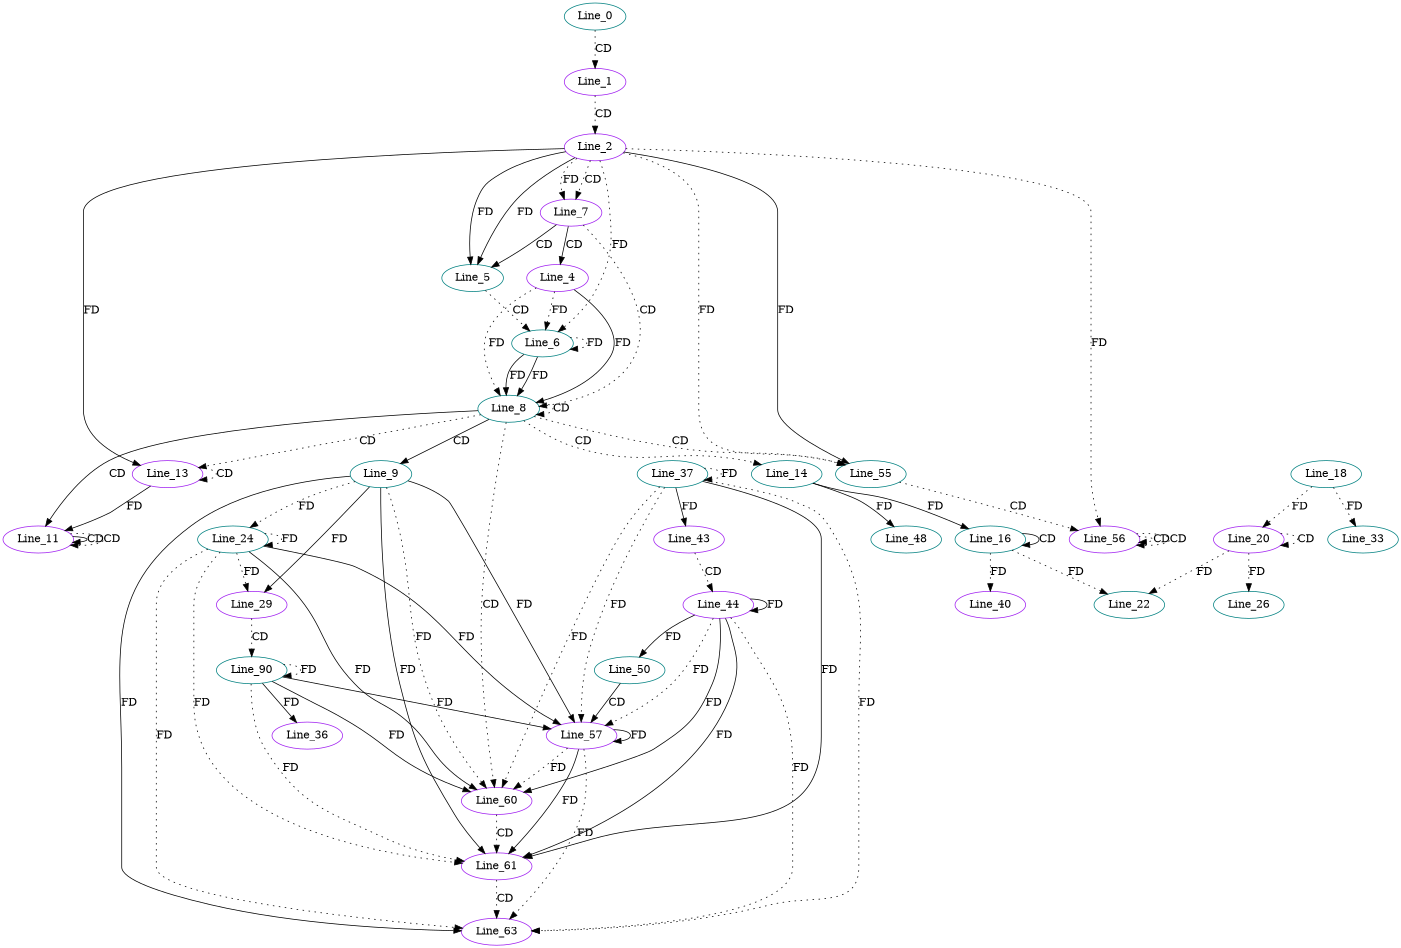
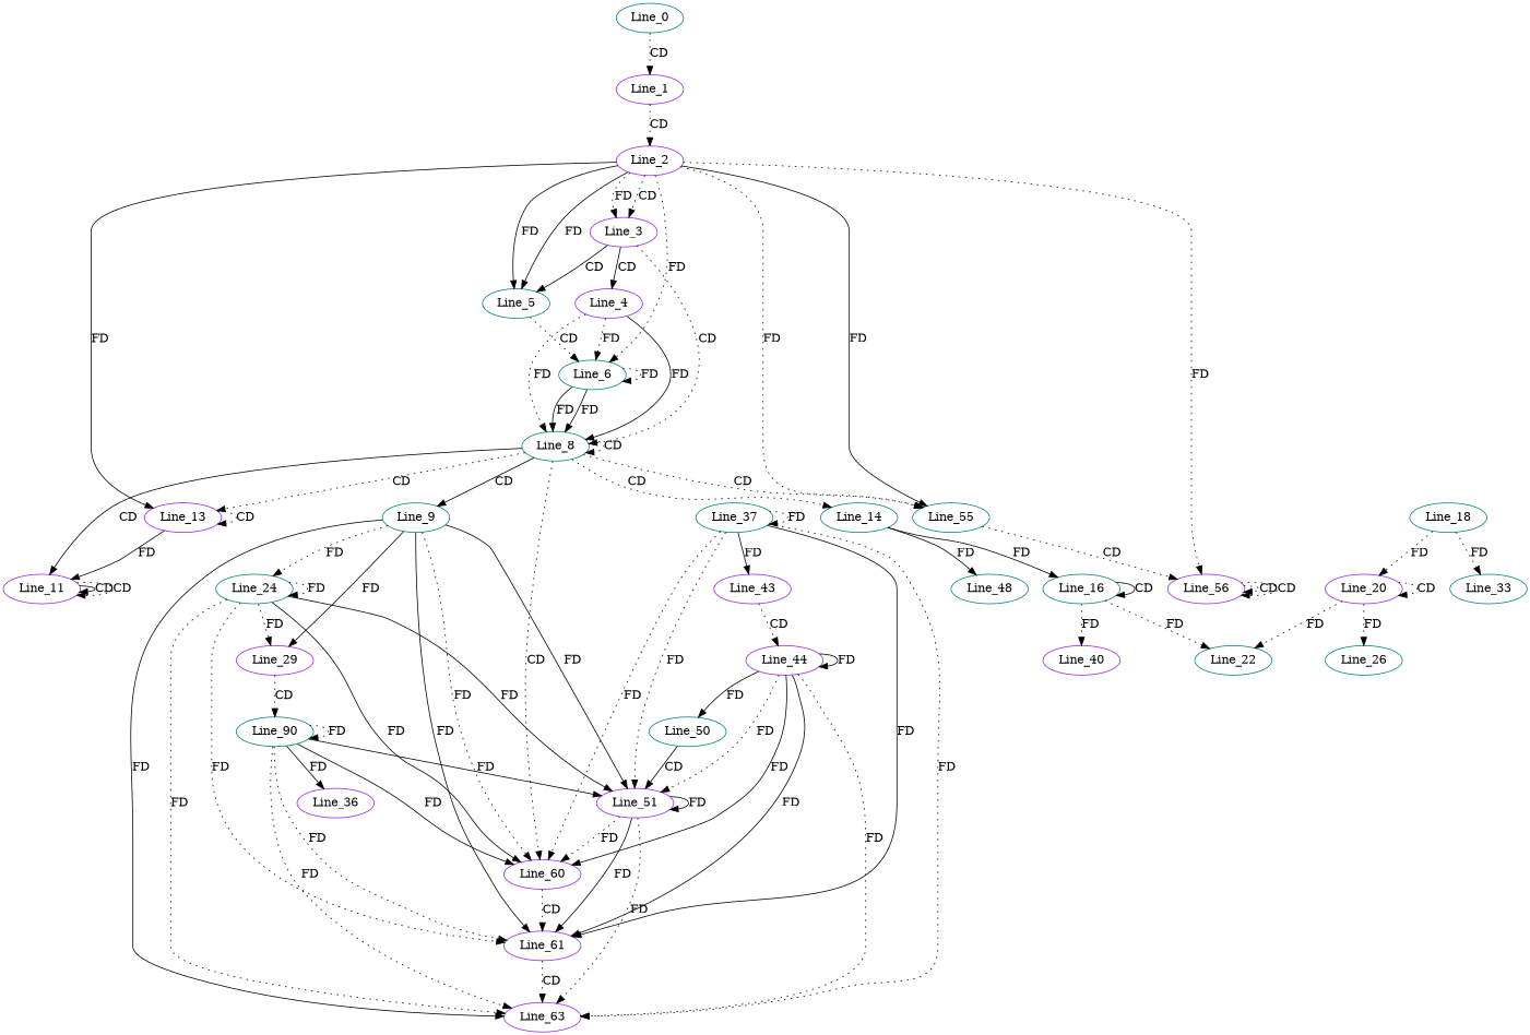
  digraph {
    node [color=purple]
    edge [style=dotted]
    Line_1
    Line_0 [color=teal]
    Line_2
-   Line_3 [label=Line_7]
+   Line_3
    Line_5 [color=teal]
    Line_6 [color=teal]
    n7 [label=Line_13]
    Line_55 [color=teal]
    Line_56
    Line_4
    Line_8 [color=teal]
    Line_11
    Line_9 [color=teal]
    Line_14 [color=teal]
    Line_60
    Line_24 [color=teal]
    Line_29
-   Line_51 [label=Line_57]
+   Line_51
    Line_61
    Line_63
    Line_16 [color=teal]
    Line_48 [color=teal]
    n23 [color=teal label=Line_90]
    Line_22 [color=teal]
    Line_40
    Line_20
    Line_26 [color=teal]
    Line_18 [color=teal]
    Line_33 [color=teal]
    Line_36
    Line_37 [color=teal]
    Line_43
    Line_44
    Line_50 [color=teal]
    Line_1 -> Line_2 [label=CD]
    Line_0 -> Line_1 [label=CD]
    Line_2 -> Line_3 [label=CD]
    Line_2 -> Line_3 [label=FD]
    Line_2 -> Line_5 [label=FD style=solid]
    Line_2 -> Line_5 [label=FD style=solid]
    Line_2 -> Line_6 [label=FD]
    Line_2 -> n7 [label=FD style=solid]
    Line_2 -> Line_55 [label=FD]
    Line_2 -> Line_55 [label=FD style=solid]
    Line_2 -> Line_56 [label=FD]
    Line_3 -> Line_5 [label=CD style=solid]
    Line_3 -> Line_4 [label=CD style=solid]
    Line_3 -> Line_8 [label=CD]
    Line_5 -> Line_6 [label=CD]
    Line_6 -> Line_6 [label=FD]
    Line_6 -> Line_8 [label=FD style=solid]
    Line_6 -> Line_8 [label=FD style=solid]
    n7 -> n7 [label=CD]
    n7 -> Line_11 [label=FD style=solid]
    Line_55 -> Line_56 [label=CD]
    Line_56 -> Line_56 [label=CD]
    Line_56 -> Line_56 [label=CD]
    Line_4 -> Line_6 [label=FD]
    Line_4 -> Line_8 [label=FD]
    Line_4 -> Line_8 [label=FD style=solid]
    Line_8 -> n7 [label=CD]
    Line_8 -> Line_55 [label=CD]
    Line_8 -> Line_8 [label=CD]
    Line_8 -> Line_11 [label=CD style=solid]
    Line_8 -> Line_9 [label=CD style=solid]
    Line_8 -> Line_14 [label=CD]
    Line_8 -> Line_60 [label=CD]
    Line_11 -> Line_11 [label=CD style=solid]
    Line_11 -> Line_11 [label=CD]
    Line_9 -> Line_60 [label=FD]
    Line_9 -> Line_24 [label=FD]
    Line_9 -> Line_29 [label=FD style=solid]
    Line_9 -> Line_51 [label=FD style=solid]
    Line_9 -> Line_61 [label=FD style=solid]
    Line_9 -> Line_63 [label=FD style=solid]
    Line_14 -> Line_16 [label=FD style=solid]
    Line_14 -> Line_48 [label=FD style=solid]
    Line_60 -> Line_61 [label=CD]
    Line_24 -> Line_60 [label=FD style=solid]
    Line_24 -> Line_24 [label=FD]
    Line_24 -> Line_29 [label=FD]
    Line_24 -> Line_51 [label=FD style=solid]
    Line_24 -> Line_61 [label=FD]
    Line_24 -> Line_63 [label=FD]
    Line_29 -> n23 [label=CD]
    Line_51 -> Line_60 [label=FD]
    Line_51 -> Line_51 [label=FD style=solid]
    Line_51 -> Line_61 [label=FD style=solid]
    Line_51 -> Line_63 [label=FD]
    Line_61 -> Line_63 [label=CD]
    Line_16 -> Line_16 [label=CD style=solid]
    Line_16 -> Line_22 [label=FD]
    Line_16 -> Line_40 [label=FD]
    n23 -> Line_60 [label=FD style=solid]
    n23 -> Line_51 [label=FD style=solid]
    n23 -> Line_61 [label=FD]
+   n23 -> Line_63 [label=FD]
    n23 -> n23 [label=FD]
    n23 -> Line_36 [label=FD style=solid]
    Line_20 -> Line_22 [label=FD]
    Line_20 -> Line_20 [label=CD]
    Line_20 -> Line_26 [label=FD]
    Line_18 -> Line_20 [label=FD]
    Line_18 -> Line_33 [label=FD]
    Line_37 -> Line_60 [label=FD]
    Line_37 -> Line_51 [label=FD]
    Line_37 -> Line_61 [label=FD style=solid]
    Line_37 -> Line_63 [label=FD]
    Line_37 -> Line_37 [label=FD]
    Line_37 -> Line_43 [label=FD style=solid]
    Line_43 -> Line_44 [label=CD]
    Line_44 -> Line_60 [label=FD style=solid]
    Line_44 -> Line_51 [label=FD]
    Line_44 -> Line_61 [label=FD style=solid]
    Line_44 -> Line_63 [label=FD]
    Line_44 -> Line_44 [label=FD style=solid]
    Line_44 -> Line_50 [label=FD style=solid]
    Line_50 -> Line_51 [label=CD style=solid]
  }
